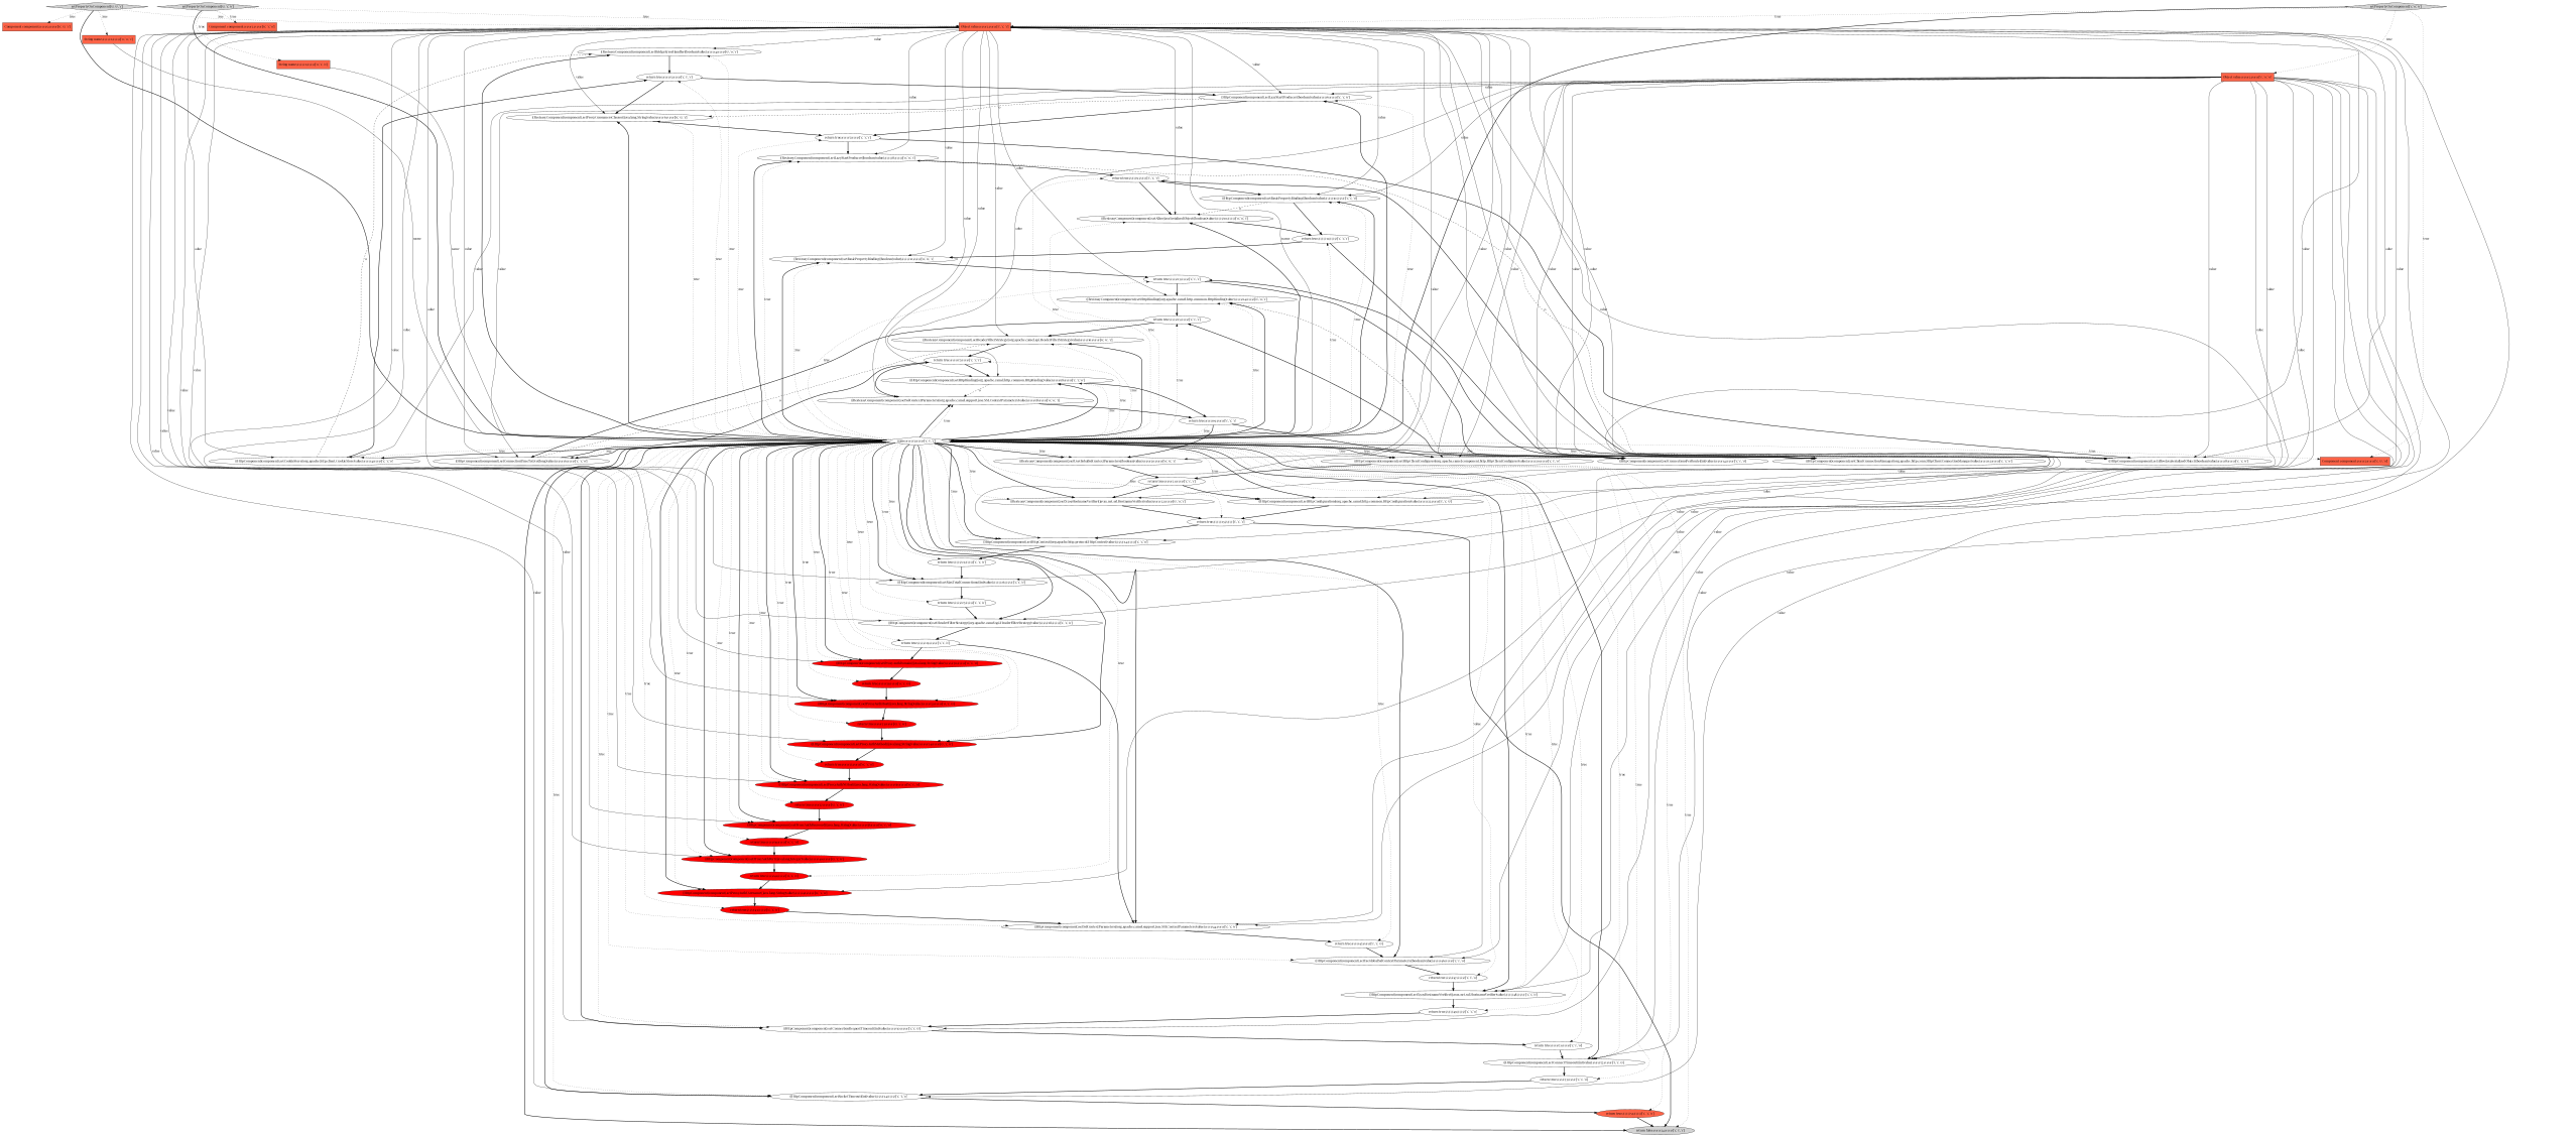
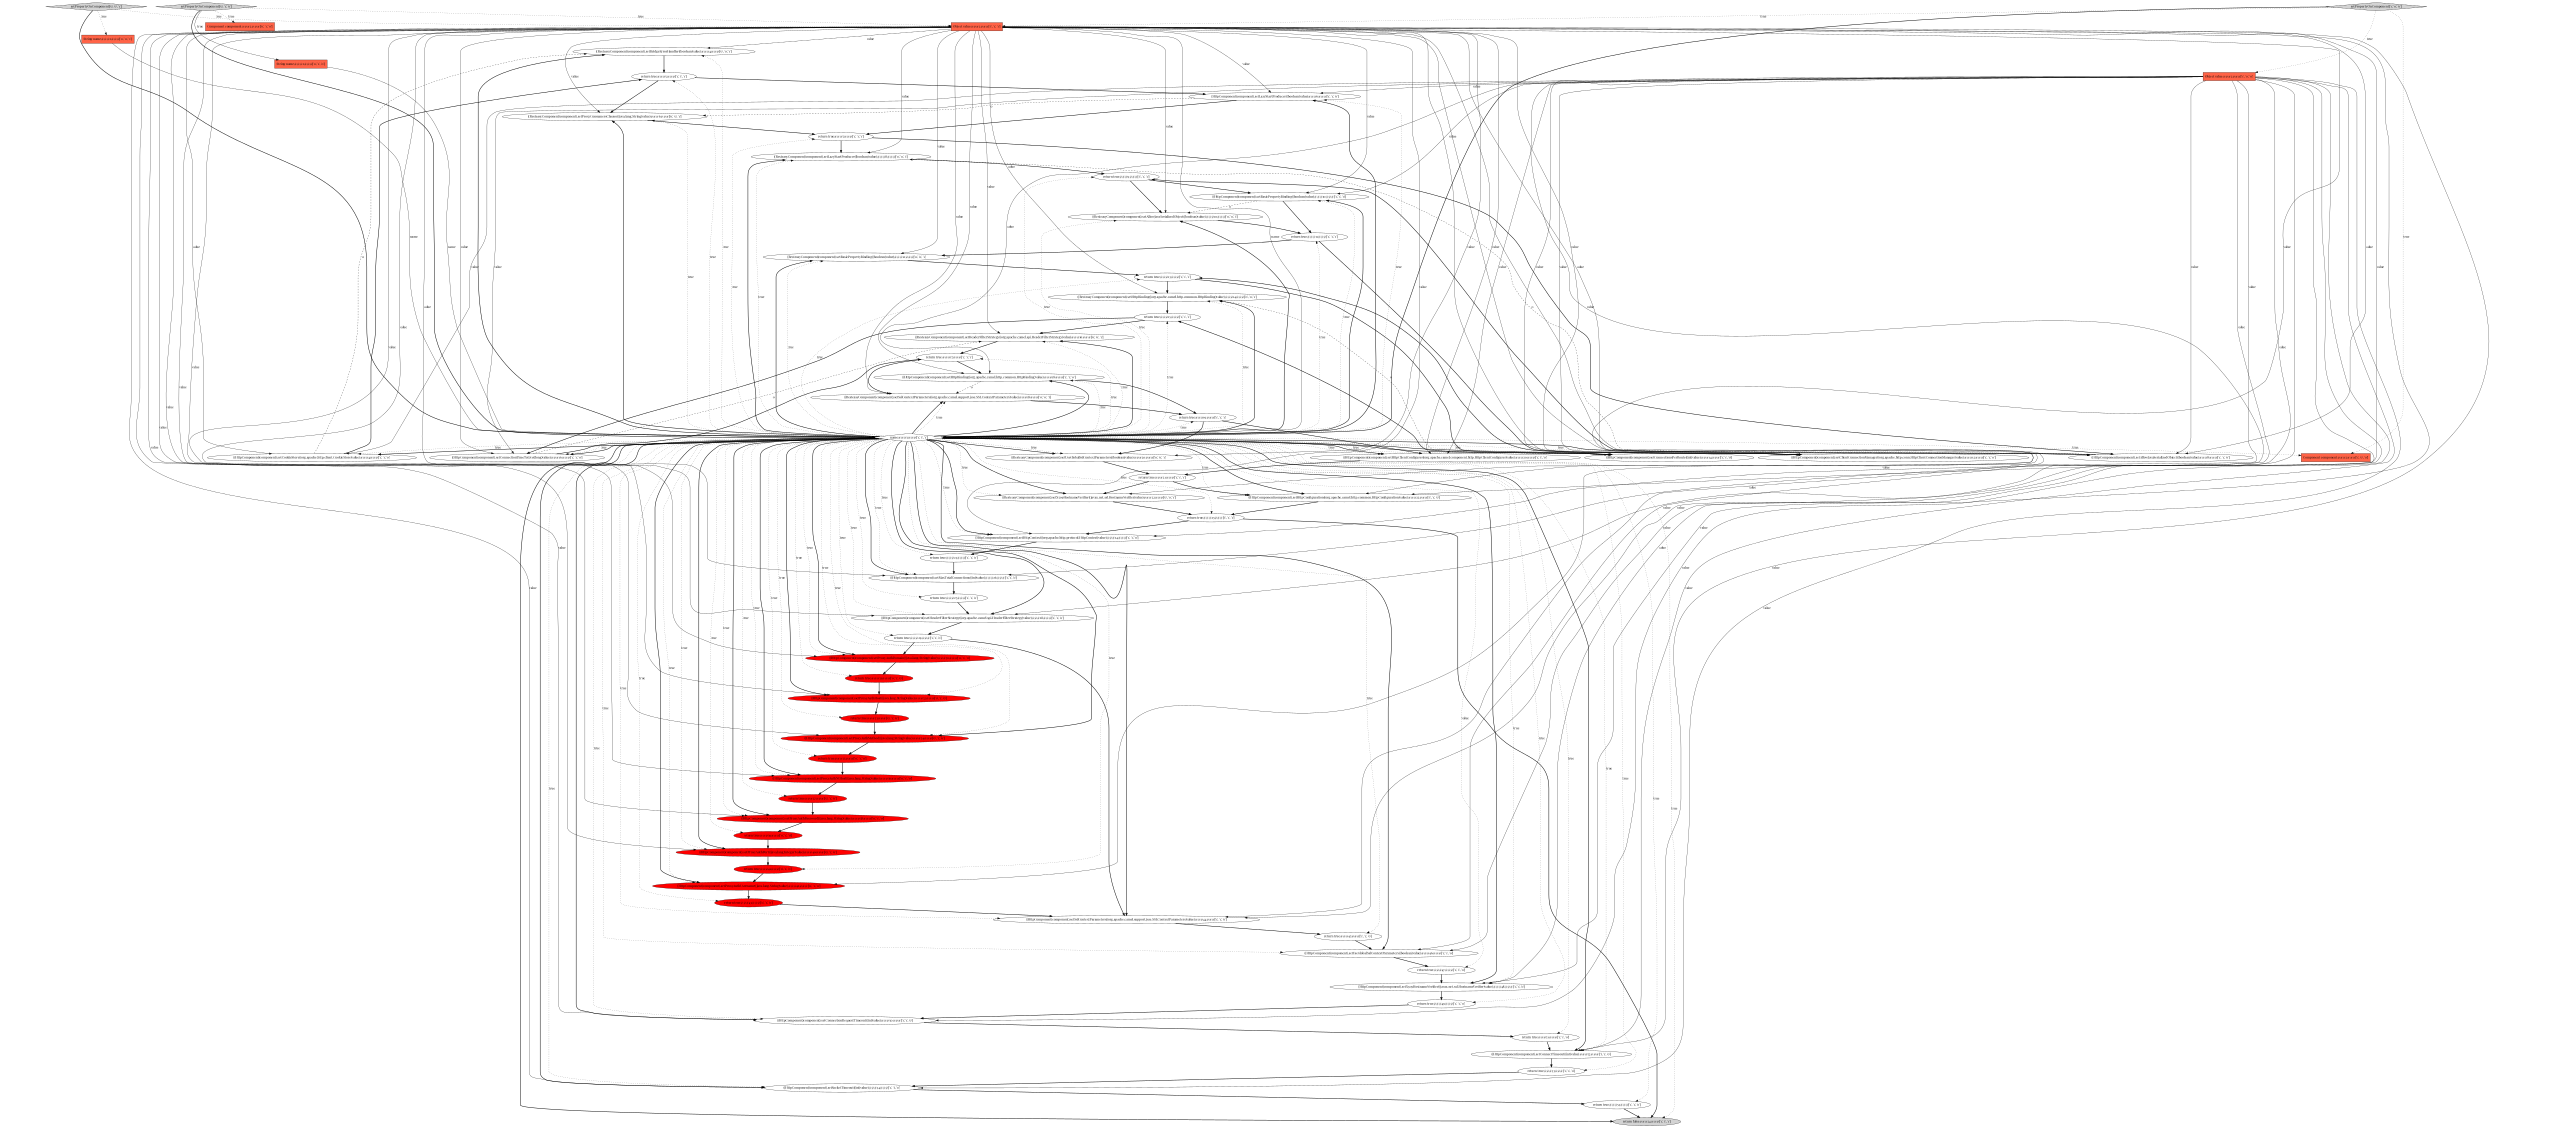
  digraph {
    fontname="Playfair Display"
    node [fillcolor=white fontname="Playfair Display" shape=ellipse style=filled]
    edge [fontname="Playfair Display" style=bold]
    n1 [fillcolor=tomato label="Object value@@@2@@@['1', '1', '1']" shape=box]
    n2 [label="((ResteasyComponent)component).setBridgeErrorHandler((boolean)value)@@@4@@@['0', '0', '1']"]
    n3 [fillcolor=red label="((HttpComponent)component).setProxyAuthNtHost((java.lang.String)value)@@@36@@@['0', '1', '0']"]
    n4 [fillcolor=red label="((HttpComponent)component).setProxyAuthHost((java.lang.String)value)@@@32@@@['0', '1', '0']"]
    n5 [label="((HttpComponent)component).setSslContextParameters((org.apache.camel.support.jsse.SSLContextParameters)value)@@@44@@@['1', '1', '0']"]
    n6 [label="((HttpComponent)component).setBasicPropertyBinding((boolean)value)@@@10@@@['1', '1', '0']"]
    n7 [label="((ResteasyComponent)component).setHeaderFilterStrategy((org.apache.camel.spi.HeaderFilterStrategy)value)@@@16@@@['0', '0', '1']"]
    n8 [label="((HttpComponent)component).setCookieStore((org.apache.http.client.CookieStore)value)@@@4@@@['1', '1', '0']"]
    n9 [label="((HttpComponent)component).setMaxTotalConnections((int)value)@@@26@@@['1', '1', '0']"]
    n10 [label="((ResteasyComponent)component).setAllowJavaSerializedObject((boolean)value)@@@10@@@['0', '0', '1']"]
    n11 [label="((HttpComponent)component).setUseGlobalSslContextParameters((boolean)value)@@@46@@@['1', '1', '0']"]
    n12 [label="((HttpComponent)component).setHttpConfiguration((org.apache.camel.http.common.HttpConfiguration)value)@@@22@@@['1', '1', '0']"]
    n13 [label="((HttpComponent)component).setX509HostnameVerifier((javax.net.ssl.HostnameVerifier)value)@@@48@@@['1', '1', '0']"]
    n14 [label="((HttpComponent)component).setConnectionRequestTimeout((int)value)@@@50@@@['1', '1', '0']"]
    n15 [label="((HttpComponent)component).setLazyStartProducer((boolean)value)@@@6@@@['1', '1', '0']"]
    n16 [label="((HttpComponent)component).setHttpClientConfigurer((org.apache.camel.component.http.HttpClientConfigurer)value)@@@20@@@['1', '1', '0']"]
    n17 [label="((ResteasyComponent)component).setHttpBinding((org.apache.camel.http.common.HttpBinding)value)@@@14@@@['0', '0', '1']"]
    n18 [label="((HttpComponent)component).setHeaderFilterStrategy((org.apache.camel.spi.HeaderFilterStrategy)value)@@@28@@@['1', '1', '0']"]
    n19 [label="((ResteasyComponent)component).setX509HostnameVerifier((javax.net.ssl.HostnameVerifier)value)@@@22@@@['0', '0', '1']"]
    n20 [label="((ResteasyComponent)component).setBasicPropertyBinding((boolean)value)@@@12@@@['0', '0', '1']"]
    n21 [label="((HttpComponent)component).setHttpContext((org.apache.http.protocol.HttpContext)value)@@@24@@@['1', '1', '0']"]
    n22 [label="((HttpComponent)component).setConnectionTimeToLive((long)value)@@@16@@@['1', '1', '0']"]
    n23 [label="name@@@3@@@['1', '1', '1']" shape=diamond]
    n24 [label="((ResteasyComponent)component).setLazyStartProducer((boolean)value)@@@8@@@['0', '0', '1']"]
    n25 [fillcolor=red label="((HttpComponent)component).setProxyAuthMethod((java.lang.String)value)@@@34@@@['0', '1', '0']"]
    n26 [label="((HttpComponent)component).setAllowJavaSerializedObject((boolean)value)@@@8@@@['1', '1', '0']"]
    n27 [label="((HttpComponent)component).setConnectionsPerRoute((int)value)@@@14@@@['1', '1', '0']"]
    n28 [label="((HttpComponent)component).setClientConnectionManager((org.apache.http.conn.HttpClientConnectionManager)value)@@@12@@@['1', '1', '0']"]
    n29 [label="((HttpComponent)component).setConnectTimeout((int)value)@@@52@@@['1', '1', '0']"]
    n30 [fillcolor=red label="((HttpComponent)component).setProxyAuthPassword((java.lang.String)value)@@@38@@@['0', '1', '0']"]
    n31 [fillcolor=red label="((HttpComponent)component).setProxyAuthDomain((java.lang.String)value)@@@30@@@['0', '1', '0']"]
    n32 [label="((ResteasyComponent)component).setUseGlobalSslContextParameters((boolean)value)@@@20@@@['0', '0', '1']"]
    n33 [fillcolor=red label="((HttpComponent)component).setProxyAuthPort((java.lang.Integer)value)@@@40@@@['0', '1', '0']"]
    n34 [label="((HttpComponent)component).setSocketTimeout((int)value)@@@54@@@['1', '1', '0']"]
    n35 [fillcolor=red label="((HttpComponent)component).setProxyAuthUsername((java.lang.String)value)@@@42@@@['0', '1', '0']"]
    n36 [label="((HttpComponent)component).setHttpBinding((org.apache.camel.http.common.HttpBinding)value)@@@18@@@['1', '1', '0']"]
    n37 [label="((ResteasyComponent)component).setSslContextParameters((org.apache.camel.support.jsse.SSLContextParameters)value)@@@18@@@['0', '0', '1']"]
    n38 [label="((ResteasyComponent)component).setProxyConsumersClasses((java.lang.String)value)@@@6@@@['0', '0', '1']"]
    n39 [label="return true@@@5@@@['1', '1', '1']"]
    n40 [fillcolor=red label="return true@@@37@@@['0', '1', '0']"]
    n41 [fillcolor=red label="return true@@@33@@@['0', '1', '0']"]
    n42 [label="return true@@@45@@@['1', '1', '0']"]
    n43 [label="return true@@@11@@@['1', '1', '1']"]
    n44 [label="return true@@@17@@@['1', '1', '1']"]
    n45 [label="return true@@@27@@@['1', '1', '0']"]
    n46 [label="return true@@@47@@@['1', '1', '0']"]
    n47 [label="return true@@@23@@@['1', '1', '1']"]
    n48 [label="return true@@@49@@@['1', '1', '0']"]
    n49 [label="return true@@@51@@@['1', '1', '0']"]
    n50 [label="return true@@@7@@@['1', '1', '1']"]
    n51 [label="return true@@@21@@@['1', '1', '1']"]
    n52 [label="return true@@@15@@@['1', '1', '1']"]
    n53 [label="return true@@@29@@@['1', '1', '0']"]
    n54 [label="return true@@@13@@@['1', '1', '1']"]
    n55 [label="return true@@@25@@@['1', '1', '0']"]
    n56 [fillcolor=tomato label="Component component@@@2@@@['1', '0', '0']" shape=box]
    n57 [label="return true@@@53@@@['1', '1', '0']"]
    n58 [fillcolor=lightgray label="return false@@@24@@@['1', '1', '1']"]
-   n59 [fillcolor=tomato label="return true@@@55@@@['1', '1', '0']"]
+   n59 [label="return true@@@55@@@['1', '1', '0']"]
    n60 [label="return true@@@19@@@['1', '1', '1']"]
    n61 [fillcolor=red label="return true@@@43@@@['0', '1', '0']"]
    n62 [fillcolor=red label="return true@@@39@@@['0', '1', '0']"]
    n63 [label="return true@@@9@@@['1', '1', '1']"]
    n64 [fillcolor=red label="return true@@@31@@@['0', '1', '0']"]
    n65 [fillcolor=red label="return true@@@41@@@['0', '1', '0']"]
    n66 [fillcolor=red label="return true@@@35@@@['0', '1', '0']"]
    n67 [fillcolor=lightgray label="setPropertyOnComponent['0', '0', '1']" shape=diamond]
-   n68 [fillcolor=tomato label="Component component@@@2@@@['0', '0', '1']" shape=box]
    n69 [fillcolor=tomato label="String name@@@2@@@['0', '0', '1']" shape=box]
    n70 [fillcolor=tomato label="Component component@@@2@@@['0', '1', '0']" shape=box]
    n71 [fillcolor=tomato label="Object value@@@2@@@['1', '0', '0']" shape=box]
    n72 [fillcolor=lightgray label="setPropertyOnComponent['0', '1', '0']" shape=diamond]
    n73 [fillcolor=tomato label="String name@@@2@@@['0', '1', '0']" shape=box]
    n74 [fillcolor=lightgray label="setPropertyOnComponent['1', '0', '0']" shape=diamond]
    n1 -> n2 [label=value style=solid]
    n1 -> n3 [label=value style=solid]
    n1 -> n4 [label=value style=solid]
    n1 -> n5 [label=value style=solid]
    n1 -> n6 [label=value style=solid]
    n1 -> n7 [label=value style=solid]
    n1 -> n8 [label=value style=solid]
    n1 -> n9 [label=value style=solid]
    n1 -> n10 [label=value style=solid]
    n1 -> n11 [label=value style=solid]
    n1 -> n12 [label=value style=solid]
    n1 -> n13 [label=value style=solid]
    n1 -> n14 [label=value style=solid]
    n1 -> n15 [label=value style=solid]
    n1 -> n16 [label=value style=solid]
    n1 -> n17 [label=value style=solid]
    n1 -> n18 [label=value style=solid]
    n1 -> n19 [label=value style=solid]
    n1 -> n20 [label=value style=solid]
    n1 -> n21 [label=value style=solid]
    n1 -> n22 [label=value style=solid]
    n1 -> n23 [label=name style=solid]
    n1 -> n24 [label=value style=solid]
    n1 -> n25 [label=value style=solid]
    n1 -> n26 [label=value style=solid]
    n1 -> n27 [label=value style=solid]
    n1 -> n28 [label=value style=solid]
    n1 -> n29 [label=value style=solid]
    n1 -> n30 [label=value style=solid]
    n1 -> n31 [label=value style=solid]
    n1 -> n32 [label=value style=solid]
    n1 -> n33 [label=value style=solid]
    n1 -> n34 [label=value style=solid]
    n1 -> n35 [label=value style=solid]
    n1 -> n36 [label=value style=solid]
    n1 -> n37 [label=value style=solid]
    n1 -> n38 [label=value style=solid]
    n2 -> n39
    n3 -> n40
    n4 -> n41
    n5 -> n42
    n6 -> n10 [label=0 style=dashed]
    n6 -> n43
    n7 -> n44
    n8 -> n2 [label=0 style=dashed]
    n8 -> n39
    n9 -> n45
    n10 -> n43
    n11 -> n46
    n12 -> n47
    n13 -> n48
    n14 -> n49
    n15 -> n38 [label=0 style=dashed]
    n15 -> n50
    n16 -> n51
    n17 -> n52
    n18 -> n53
    n19 -> n47
    n20 -> n54
    n21 -> n55
    n22 -> n7 [label=0 style=dashed]
    n22 -> n44
    n23 -> n2 [label=true style=dotted]
    n23 -> n2
    n23 -> n3 [label=true style=dotted]
    n23 -> n3
    n23 -> n4 [label=true style=dotted]
    n23 -> n4
    n23 -> n5
    n23 -> n5 [label=true style=dotted]
    n23 -> n6 [label=true style=dotted]
    n23 -> n6
    n23 -> n7 [label=true style=dotted]
    n23 -> n7
    n23 -> n8
    n23 -> n8 [label=true style=dotted]
    n23 -> n9 [label=true style=dotted]
    n23 -> n9
    n23 -> n10 [label=true style=dotted]
    n23 -> n10
    n23 -> n11
    n23 -> n11 [label=true style=dotted]
    n23 -> n12 [label=true style=dotted]
    n23 -> n12
    n23 -> n13
    n23 -> n13 [label=true style=dotted]
    n23 -> n14
    n23 -> n14 [label=true style=dotted]
    n23 -> n15 [label=true style=dotted]
    n23 -> n15
    n23 -> n16 [label=true style=dotted]
    n23 -> n16
    n23 -> n17 [label=true style=dotted]
    n23 -> n17
    n23 -> n18 [label=true style=dotted]
    n23 -> n18
    n23 -> n19 [label=true style=dotted]
    n23 -> n19
    n23 -> n20 [label=true style=dotted]
    n23 -> n20
    n23 -> n21
    n23 -> n21 [label=true style=dotted]
    n23 -> n22 [label=true style=dotted]
    n23 -> n22
    n23 -> n24
    n23 -> n24 [label=true style=dotted]
    n23 -> n25
    n23 -> n25 [label=true style=dotted]
    n23 -> n26 [label=true style=dotted]
    n23 -> n26
    n23 -> n27
    n23 -> n27 [label=true style=dotted]
    n23 -> n28
    n23 -> n28 [label=true style=dotted]
    n23 -> n29
    n23 -> n29 [label=true style=dotted]
    n23 -> n30 [label=true style=dotted]
    n23 -> n30
    n23 -> n31 [label=true style=dotted]
    n23 -> n31
    n23 -> n32
    n23 -> n32 [label=true style=dotted]
    n23 -> n33 [label=true style=dotted]
    n23 -> n33
    n23 -> n34
    n23 -> n34 [label=true style=dotted]
    n23 -> n35 [label=true style=dotted]
    n23 -> n35
    n23 -> n36 [label=true style=dotted]
    n23 -> n36
    n23 -> n37
    n23 -> n37 [label=true style=dotted]
    n23 -> n38 [label=true style=dotted]
    n23 -> n38
    n23 -> n39 [label=true style=dotted]
    n23 -> n40 [label=true style=dotted]
    n23 -> n41 [label=true style=dotted]
    n23 -> n42 [label=true style=dotted]
    n23 -> n43 [label=true style=dotted]
    n23 -> n44 [label=true style=dotted]
    n23 -> n45 [label=true style=dotted]
    n23 -> n46 [label=value style=dotted]
    n23 -> n47 [label=true style=dotted]
    n23 -> n48 [label=true style=dotted]
    n23 -> n49 [label=true style=dotted]
    n23 -> n50 [label=true style=dotted]
    n23 -> n52 [label=true style=dotted]
    n23 -> n53 [label=true style=dotted]
    n23 -> n54 [label=true style=dotted]
    n23 -> n55 [label=true style=dotted]
    n23 -> n56 [label=true style=dotted]
    n23 -> n57 [label=true style=dotted]
    n23 -> n58
    n23 -> n58 [label=true style=dotted]
    n23 -> n59 [label=true style=dotted]
-   n60 -> n23 [label=true style=dotted]
+   n23 -> n60 [label=true style=dotted]
    n23 -> n61 [label=true style=dotted]
    n23 -> n62 [label=true style=dotted]
    n23 -> n63 [label=true style=dotted]
    n23 -> n64 [label=true style=dotted]
    n23 -> n65 [label=true style=dotted]
    n23 -> n66 [label=true style=dotted]
    n24 -> n63
    n25 -> n66
    n26 -> n24 [label=0 style=dashed]
    n26 -> n63
    n27 -> n17 [label=0 style=dashed]
    n27 -> n52
    n28 -> n54
    n29 -> n57
    n30 -> n62
    n31 -> n64
    n32 -> n51
    n33 -> n65
    n34 -> n59
    n35 -> n61
    n36 -> n37 [label=0 style=dashed]
    n36 -> n60
    n37 -> n60
    n38 -> n50
    n39 -> n15
    n39 -> n38
    n40 -> n30
    n41 -> n25
    n42 -> n11
    n43 -> n20
    n43 -> n28
    n44 -> n36
    n44 -> n37
    n45 -> n18
    n46 -> n13
    n47 -> n21
    n47 -> n58
    n48 -> n14
    n49 -> n29
    n50 -> n24
    n50 -> n26
    n51 -> n12
    n51 -> n19
    n52 -> n7
    n52 -> n22
    n53 -> n5
    n53 -> n31
    n54 -> n17
    n54 -> n27
    n55 -> n9
    n57 -> n34
    n59 -> n58
    n60 -> n16
    n60 -> n32
    n61 -> n5
    n62 -> n33
    n63 -> n6
    n63 -> n10
    n64 -> n4
    n65 -> n35
    n66 -> n3
    n67 -> n1 [label=true style=dotted]
    n67 -> n23
-   n67 -> n68 [label=true style=dotted]
    n67 -> n69 [label=true style=dotted]
    n69 -> n23 [label=name style=solid]
    n71 -> n5 [label=value style=solid]
    n71 -> n6 [label=value style=solid]
    n71 -> n8 [label=value style=solid]
    n71 -> n9 [label=value style=solid]
    n71 -> n11 [label=value style=solid]
    n71 -> n12 [label=value style=solid]
    n71 -> n13 [label=value style=solid]
    n71 -> n14 [label=value style=solid]
    n71 -> n15 [label=value style=solid]
    n71 -> n16 [label=value style=solid]
    n71 -> n18 [label=value style=solid]
    n71 -> n21 [label=value style=solid]
    n71 -> n22 [label=value style=solid]
    n71 -> n26 [label=value style=solid]
    n71 -> n27 [label=value style=solid]
    n71 -> n28 [label=value style=solid]
    n71 -> n29 [label=value style=solid]
    n71 -> n34 [label=value style=solid]
    n71 -> n36 [label=value style=solid]
    n72 -> n1 [label=true style=dotted]
    n72 -> n23
    n72 -> n70 [label=true style=dotted]
-   n72 -> n73 [label=true style=dotted]
+   n72 -> n73 [label=true style=solid]
    n73 -> n23 [label=name style=solid]
    n74 -> n1 [label=true style=dotted]
    n74 -> n23
    n74 -> n56 [label=true style=dotted]
    n74 -> n71 [label=true style=dotted]
  }
